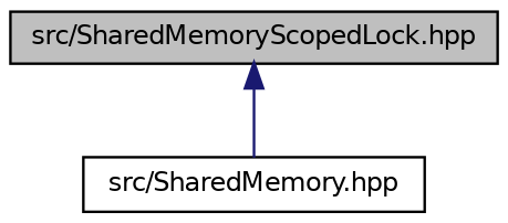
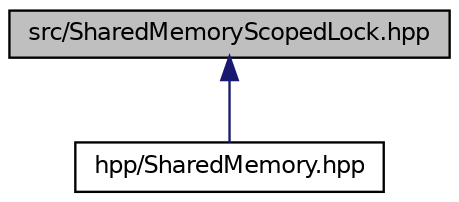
  digraph {
    node [color=black fontname=Helvetica fontsize=10 shape=record style=filled]
    n1 [fillcolor=grey75 fontcolor=black height=0.2 label="src/SharedMemoryScopedLock.hpp" width=0.4]
-   n2 [fillcolor=white height=0.2 label="src/SharedMemory.hpp" width=0.4]
+   n2 [fillcolor=white height=0.2 label="hpp/SharedMemory.hpp" width=0.4]
    n1 -> n2 [color=midnightblue dir=back fontname=Helvetica fontsize=10 labelfontname=Helvetica labelfontsize=10 style=solid]
  }
